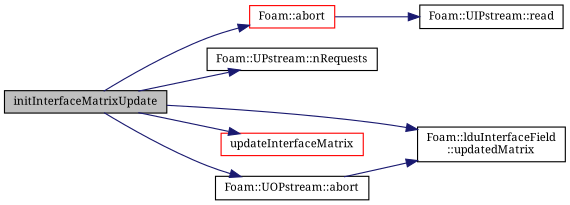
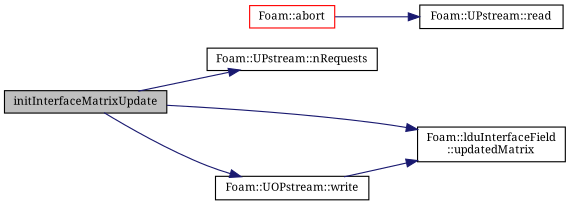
  digraph {
    fontname="Noto Serif"
    rankdir=LR
    node [color=black fontname="Noto Serif" fontsize=10 shape=record]
    edge [color=midnightblue fontname="Noto Serif" fontsize=10 labelfontname=Helvetica labelfontsize=10 style=solid]
    n1 [fillcolor=grey75 fontcolor=black height=0.2 label=initInterfaceMatrixUpdate style=filled width=0.4]
    n2 [color=red height=0.2 label="Foam::abort" width=0.4]
    n3 [height=0.2 label="Foam::UPstream::nRequests" width=0.4]
    n4 [height=0.2 label="Foam::lduInterfaceField\l::updatedMatrix" width=0.4]
-   n5 [color=red height=0.2 label=updateInterfaceMatrix width=0.4]
-   n6 [height=0.2 label="Foam::UOPstream::abort" width=0.4]
-   n7 [height=0.2 label="Foam::UIPstream::read" width=0.4]
-   n1 -> n2
+   n6 [height=0.2 label="Foam::UOPstream::write" width=0.4]
+   n7 [height=0.2 label="Foam::UPstream::read" width=0.4]
    n1 -> n3
    n1 -> n4
-   n1 -> n5
    n1 -> n6
    n2 -> n7
    n6 -> n4
  }
